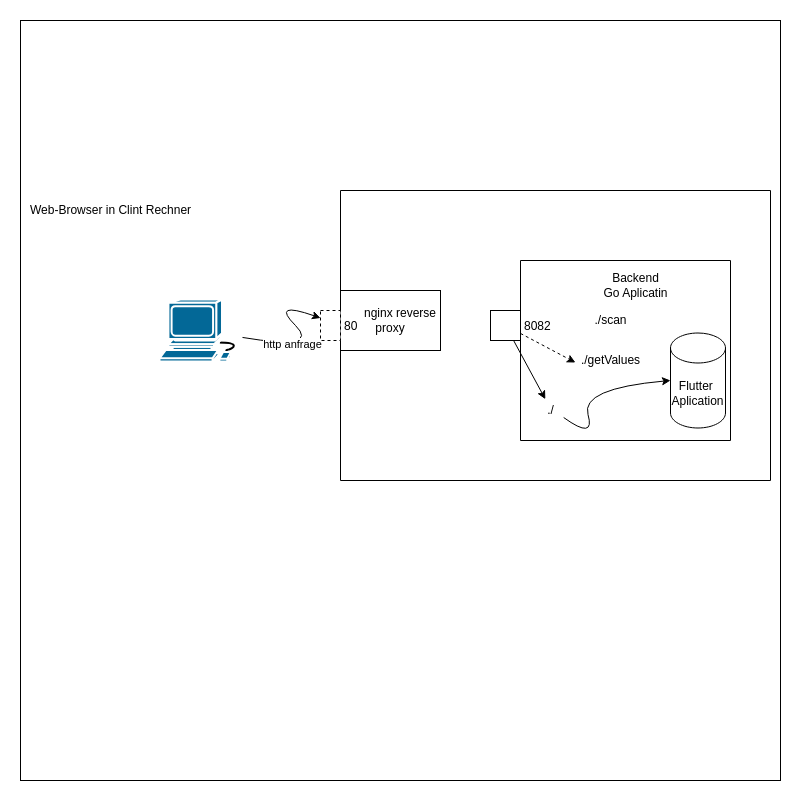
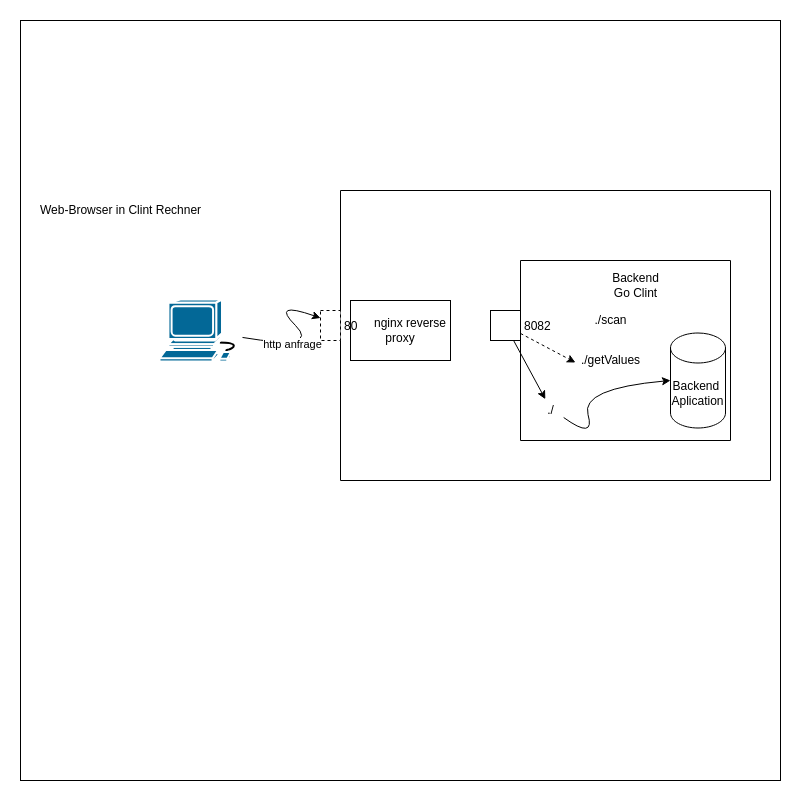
  <mxCell id="0" />
  <mxCell id="1" parent="0" />
  <mxCell id="2" value="" style="whiteSpace=wrap;html=1;aspect=fixed;" parent="1" vertex="1"><mxGeometry x="20" y="20" width="760" height="760" as="geometry" /></mxCell>
  <mxCell id="3" value="" style="swimlane;startSize=0;" parent="1" vertex="1"><mxGeometry x="340" y="190" width="430" height="290" as="geometry"><mxRectangle x="370" y="110" width="50" height="40" as="alternateBounds" /></mxGeometry></mxCell>
  <mxCell id="4" value="" style="swimlane;startSize=0;" parent="3" vertex="1"><mxGeometry x="180" y="70" width="210" height="180" as="geometry" /></mxCell>
- <mxCell id="5" value="Flutter&amp;nbsp;&lt;br&gt;Aplication" style="shape=cylinder3;whiteSpace=wrap;html=1;boundedLbl=1;backgroundOutline=1;size=15;" parent="4" vertex="1"><mxGeometry x="150" y="72.5" width="55" height="95" as="geometry" /></mxCell>
+ <mxCell id="5" value="Backend&amp;nbsp;&lt;br&gt;Aplication" style="shape=cylinder3;whiteSpace=wrap;html=1;boundedLbl=1;backgroundOutline=1;size=15;" parent="4" vertex="1"><mxGeometry x="150" y="72.5" width="55" height="95" as="geometry" /></mxCell>
  <mxCell id="6" value="./" style="text;html=1;align=center;verticalAlign=middle;resizable=0;points=[];autosize=1;strokeColor=none;fillColor=none;" parent="4" vertex="1"><mxGeometry x="20" y="140" width="20" height="20" as="geometry" /></mxCell>
  <mxCell id="7" value="" style="curved=1;endArrow=classic;html=1;exitX=1.159;exitY=0.851;exitDx=0;exitDy=0;exitPerimeter=0;entryX=0;entryY=0.5;entryDx=0;entryDy=0;entryPerimeter=0;" parent="4" source="6" target="5" edge="1"><mxGeometry width="50" height="50" relative="1" as="geometry"><mxPoint x="25" y="180" as="sourcePoint" /><mxPoint x="55" y="130" as="targetPoint" /><Array as="points"><mxPoint x="75" y="180" /><mxPoint x="60" y="128" /></Array></mxGeometry></mxCell>
- <mxCell id="8" value="Backend&lt;br&gt;Go Aplicatin" style="text;html=1;align=center;verticalAlign=middle;resizable=0;points=[];autosize=1;strokeColor=none;fillColor=none;" parent="4" vertex="1"><mxGeometry x="75" y="10" width="80" height="30" as="geometry" /></mxCell>
+ <mxCell id="8" value="Backend&lt;br&gt;Go Clint" style="text;html=1;align=center;verticalAlign=middle;resizable=0;points=[];autosize=1;strokeColor=none;fillColor=none;" parent="4" vertex="1"><mxGeometry x="75" y="10" width="80" height="30" as="geometry" /></mxCell>
  <mxCell id="9" value="./scan" style="text;html=1;align=center;verticalAlign=middle;resizable=0;points=[];autosize=1;strokeColor=none;fillColor=none;" parent="4" vertex="1"><mxGeometry x="65" y="50" width="50" height="20" as="geometry" /></mxCell>
  <mxCell id="10" value="./getValues" style="text;html=1;align=center;verticalAlign=middle;resizable=0;points=[];autosize=1;strokeColor=none;fillColor=none;" parent="4" vertex="1"><mxGeometry x="55" y="90" width="70" height="20" as="geometry" /></mxCell>
- <mxCell id="11" value="&amp;nbsp; &amp;nbsp; &amp;nbsp; nginx reverse proxy" style="whiteSpace=wrap;html=1;" parent="3" vertex="1"><mxGeometry y="100" width="100" height="60" as="geometry" /></mxCell>
+ <mxCell id="11" value="&amp;nbsp; &amp;nbsp; &amp;nbsp; nginx reverse proxy" style="whiteSpace=wrap;html=1;" parent="3" vertex="1"><mxGeometry x="10" y="110" width="100" height="60" as="geometry" /></mxCell>
  <mxCell id="12" value="" style="edgeStyle=none;html=1;entryX=-0.001;entryY=0.601;entryDx=0;entryDy=0;entryPerimeter=0;dashed=1;" parent="3" source="14" target="10" edge="1"><mxGeometry relative="1" as="geometry" /></mxCell>
  <mxCell id="13" value="" style="edgeStyle=none;html=1;entryX=0.242;entryY=-0.066;entryDx=0;entryDy=0;entryPerimeter=0;" parent="3" source="14" target="6" edge="1"><mxGeometry relative="1" as="geometry" /></mxCell>
  <mxCell id="14" value="8082" style="fontStyle=0;labelPosition=right;verticalLabelPosition=middle;align=left;verticalAlign=middle;spacingLeft=2;" parent="3" vertex="1"><mxGeometry x="150" y="120" width="30" height="30" as="geometry" /></mxCell>
- <mxCell id="15" value="Web-Browser in Clint Rechner" style="text;html=1;align=center;verticalAlign=middle;resizable=0;points=[];autosize=1;strokeColor=none;fillColor=none;" parent="1" vertex="1"><mxGeometry x="20" y="200" width="180" height="20" as="geometry" /></mxCell>
+ <mxCell id="15" value="Web-Browser in Clint Rechner" style="text;html=1;align=center;verticalAlign=middle;resizable=0;points=[];autosize=1;strokeColor=none;fillColor=none;" parent="1" vertex="1"><mxGeometry x="30" y="200" width="180" height="20" as="geometry" /></mxCell>
  <mxCell id="16" value="" style="shape=mxgraph.cisco.computers_and_peripherals.workstation;sketch=0;html=1;pointerEvents=1;dashed=0;fillColor=#036897;strokeColor=#ffffff;strokeWidth=2;verticalLabelPosition=bottom;verticalAlign=top;align=center;outlineConnect=0;" parent="1" vertex="1"><mxGeometry x="159" y="299" width="83" height="62" as="geometry" /></mxCell>
  <mxCell id="17" value="" style="curved=1;endArrow=classic;html=1;entryX=0;entryY=0.25;entryDx=0;entryDy=0;" parent="1" source="16" target="19" edge="1"><mxGeometry width="50" height="50" relative="1" as="geometry"><mxPoint x="270" y="350" as="sourcePoint" /><mxPoint x="320" y="300" as="targetPoint" /><Array as="points"><mxPoint x="320" y="350" /><mxPoint x="270" y="300" /></Array></mxGeometry></mxCell>
  <mxCell id="18" value="http anfrage" style="edgeLabel;html=1;align=center;verticalAlign=middle;resizable=0;points=[];" parent="17" vertex="1" connectable="0"><mxGeometry x="-0.505" y="2" relative="1" as="geometry"><mxPoint as="offset" /></mxGeometry></mxCell>
  <mxCell id="19" value="80" style="fontStyle=0;labelPosition=right;verticalLabelPosition=middle;align=left;verticalAlign=middle;spacingLeft=2;dashed=1;" parent="1" vertex="1"><mxGeometry x="320" y="310" width="20" height="30" as="geometry" /></mxCell>
